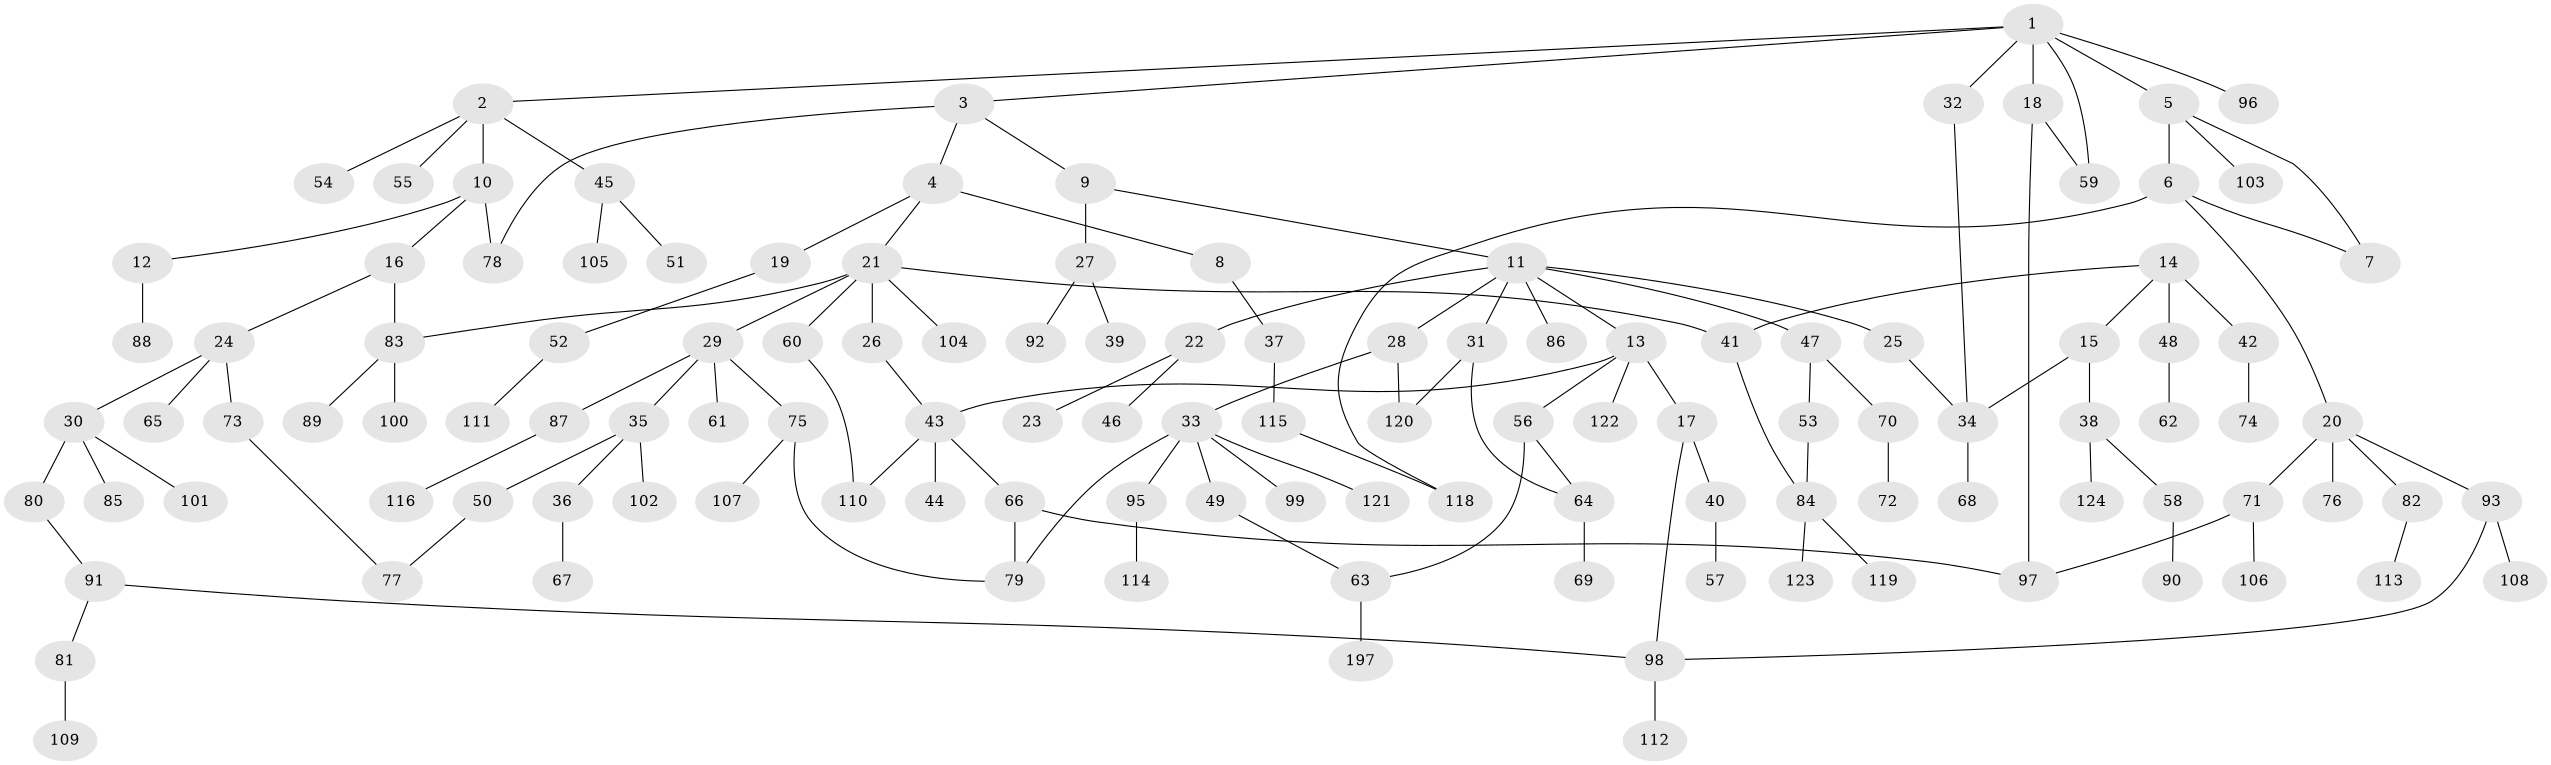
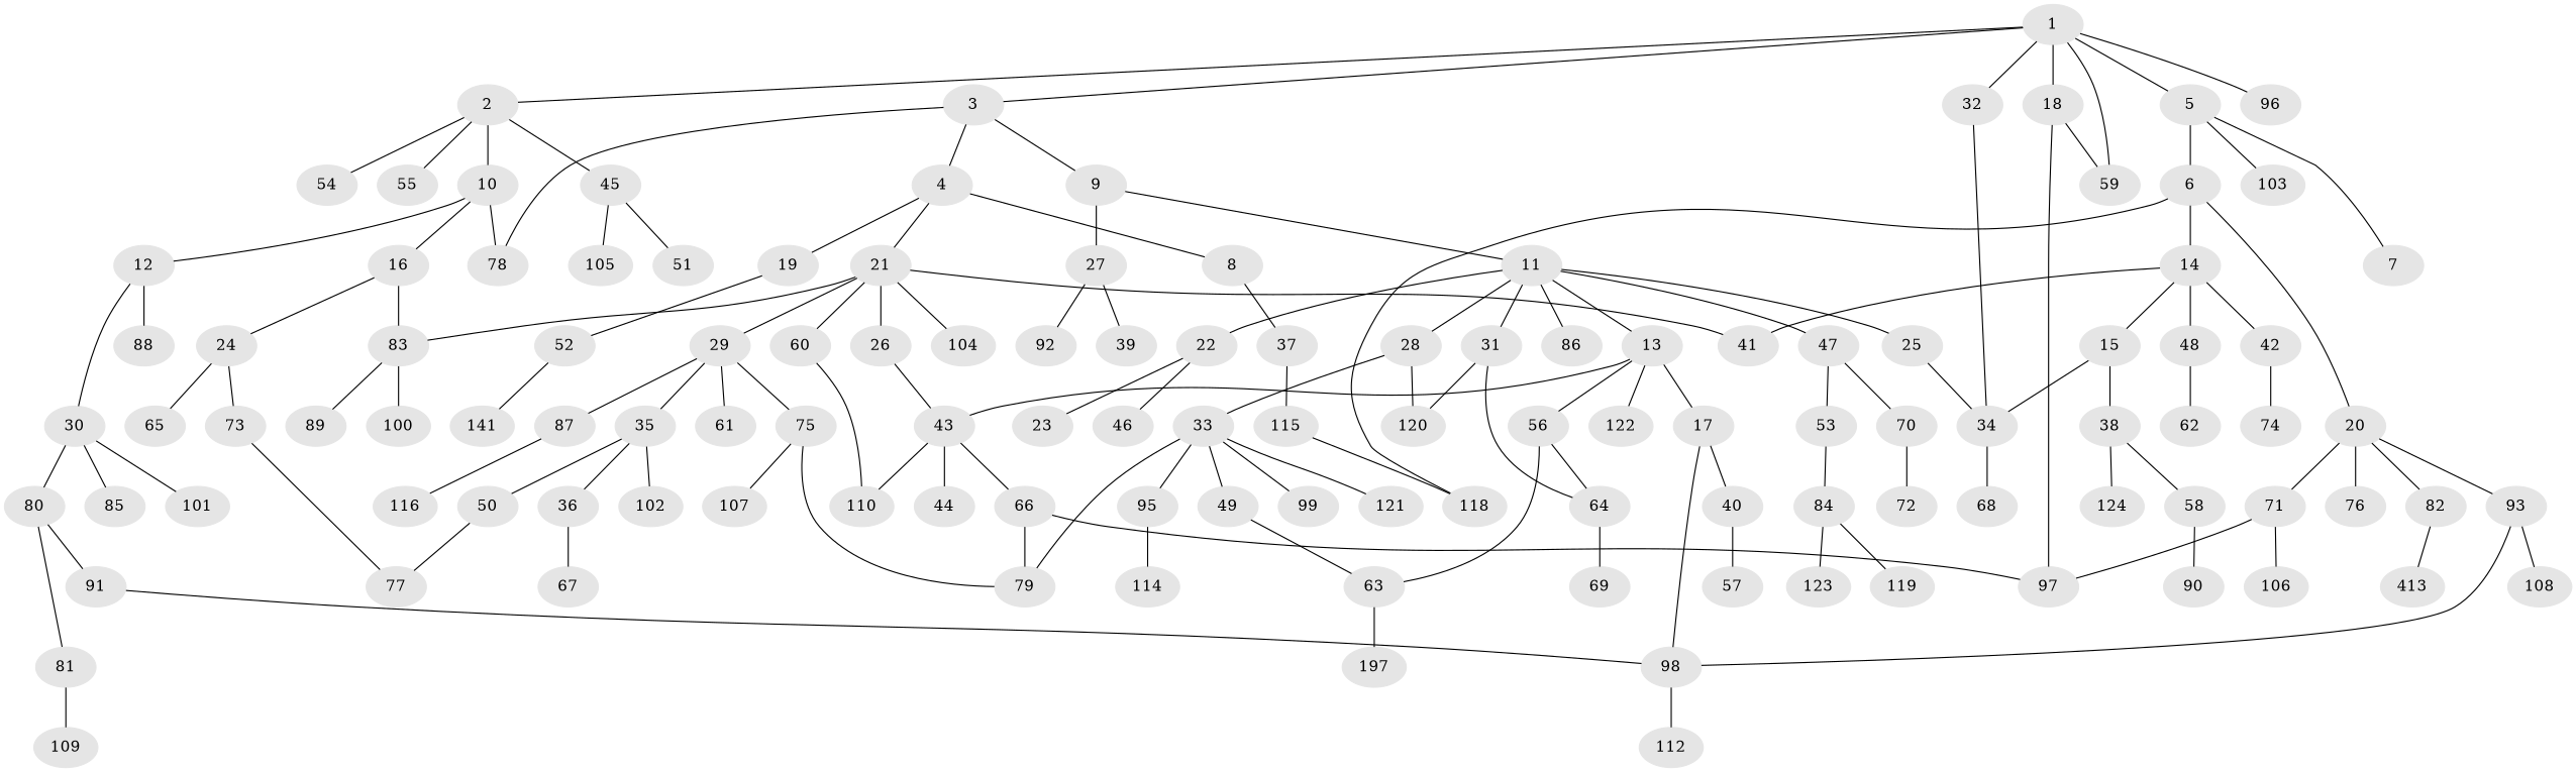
  graph {
    node [color=gray90 style=filled]
    1
    2
    3
    5
    18
    32
    59
    96
    10
    45
    54
    55
    4
    9
    78
    6
    7
    103
    97
    34
    12
    16
    51
    105
    8
    19
    21
    11
    27
    37
    52
    41
    83
    26
    29
    60
    104
    14
    20
    118
    15
    42
    48
    71
    76
    82
    93
    115
    13
    22
    25
    28
    31
    47
    86
    39
    92
    30
    88
    24
    17
    43
    56
    122
    23
    46
    33
    120
    64
    53
    70
    80
    85
    101
    40
    98
    44
    66
    110
    63
    38
    84
    74
    62
    68
    58
    124
    65
    73
    89
    100
    57
    112
-   111
+   111 [label=141]
    106
-   113
+   113 [label=413]
    108
    35
    61
    75
    87
    77
    49
    79
    95
    99
    121
    36
    50
    102
    107
    116
    81
    91
    69
    114
    67
    90
    119
    123
    72
    n122 [label=197]
    109
    1 -- 2
    1 -- 3
    1 -- 5
    1 -- 18
    1 -- 32
    1 -- 59
    1 -- 96
    2 -- 10
    2 -- 45
    2 -- 54
    2 -- 55
    3 -- 4
    3 -- 9
    3 -- 78
    5 -- 6
    5 -- 7
    5 -- 103
    18 -- 59
    18 -- 97
    32 -- 34
    10 -- 78
    10 -- 12
    10 -- 16
    45 -- 51
    45 -- 105
    4 -- 8
    4 -- 19
    4 -- 21
    9 -- 11
    9 -- 27
-   6 -- 7
+   6 -- 14
    6 -- 20
    6 -- 118
    34 -- 68
-   24 -- 30
+   12 -- 30
    12 -- 88
    16 -- 83
    16 -- 24
    8 -- 37
    19 -- 52
    21 -- 41
    21 -- 83
    21 -- 26
    21 -- 29
    21 -- 60
    21 -- 104
    11 -- 13
    11 -- 22
    11 -- 25
    11 -- 28
    11 -- 31
    11 -- 47
    11 -- 86
    27 -- 39
    27 -- 92
    37 -- 115
    52 -- 111
-   41 -- 84
    83 -- 89
    83 -- 100
    26 -- 43
    29 -- 35
    29 -- 61
    29 -- 75
    29 -- 87
    60 -- 110
    14 -- 41
    14 -- 15
    14 -- 42
    14 -- 48
    20 -- 71
    20 -- 76
    20 -- 82
    20 -- 93
    15 -- 34
    15 -- 38
    42 -- 74
    48 -- 62
    71 -- 97
    71 -- 106
    82 -- 113
    93 -- 98
    93 -- 108
    115 -- 118
    13 -- 17
    13 -- 43
    13 -- 56
    13 -- 122
    22 -- 23
    22 -- 46
    25 -- 34
    28 -- 33
    28 -- 120
    31 -- 120
    31 -- 64
    47 -- 53
    47 -- 70
    30 -- 80
    30 -- 85
    30 -- 101
    24 -- 65
    24 -- 73
    17 -- 40
    17 -- 98
    43 -- 44
    43 -- 66
    43 -- 110
    56 -- 64
    56 -- 63
    33 -- 49
    33 -- 79
    33 -- 95
    33 -- 99
    33 -- 121
    64 -- 69
    53 -- 84
    70 -- 72
-   91 -- 81
+   80 -- 81
    80 -- 91
    40 -- 57
    98 -- 112
    66 -- 97
    66 -- 79
    63 -- n122
    38 -- 58
    38 -- 124
    84 -- 119
    84 -- 123
    58 -- 90
    73 -- 77
    35 -- 36
    35 -- 50
    35 -- 102
    75 -- 79
    75 -- 107
    87 -- 116
    49 -- 63
    95 -- 114
    36 -- 67
    50 -- 77
    81 -- 109
    91 -- 98
  }
